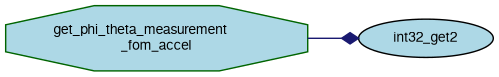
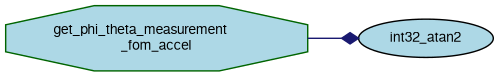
  digraph {
    rankdir=LR
    node [fillcolor=lightblue fontname=FreeSans fontsize=10 style=filled]
    n1 [color=darkgreen fontcolor=black height=0.2 label="get_phi_theta_measurement\l_fom_accel" shape=octagon width=0.4]
-   n2 [color=black height=0.2 label=int32_get2 shape=ellipse width=0.4]
+   n2 [color=black height=0.2 label=int32_atan2 shape=ellipse width=0.4]
    n1 -> n2 [color=midnightblue fontname=FreeSans fontsize=10 labelfontname=FreeSans labelfontsize=10 style=solid arrowhead=diamond]
  }
